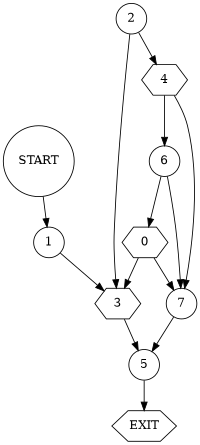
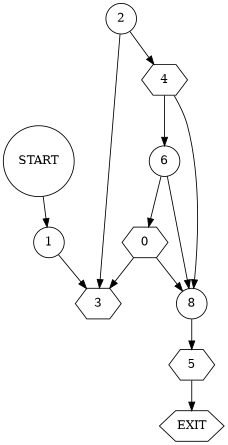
  digraph {
    fontname="DejaVu Serif"
    node [fontname="DejaVu Serif" shape=circle]
    edge [fontname="DejaVu Serif"]
    n1 [label=START]
    1
    3 [shape=hexagon]
    n4 [label=EXIT shape=hexagon]
    2
    4 [shape=hexagon]
-   5
+   5 [shape=hexagon]
    6
-   7
+   7 [label=8]
    n10 [label=0 shape=hexagon]
    n1 -> 1
    1 -> 3
-   3 -> 5
    2 -> 3
    2 -> 4
    4 -> 6
    4 -> 7
    5 -> n4
    6 -> 7
    6 -> n10
    7 -> 5
    n10 -> 3
    n10 -> 7
  }
